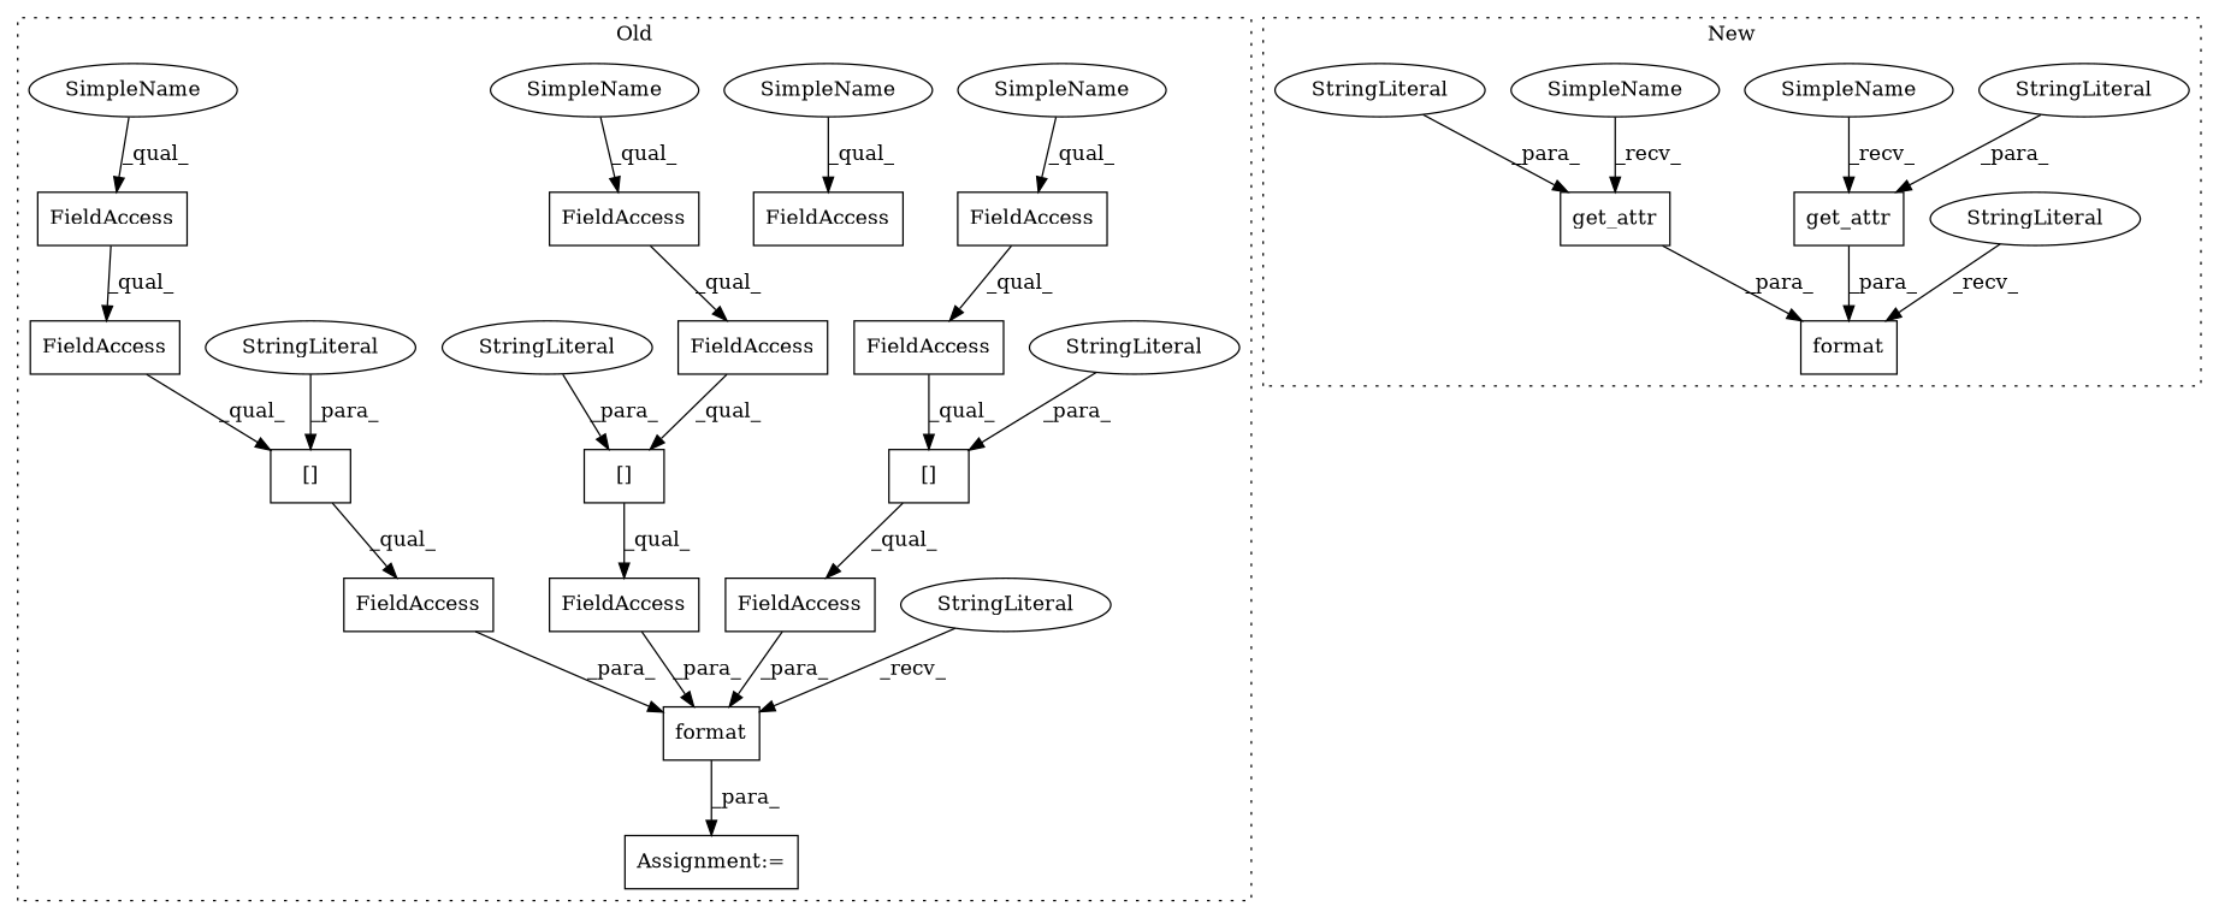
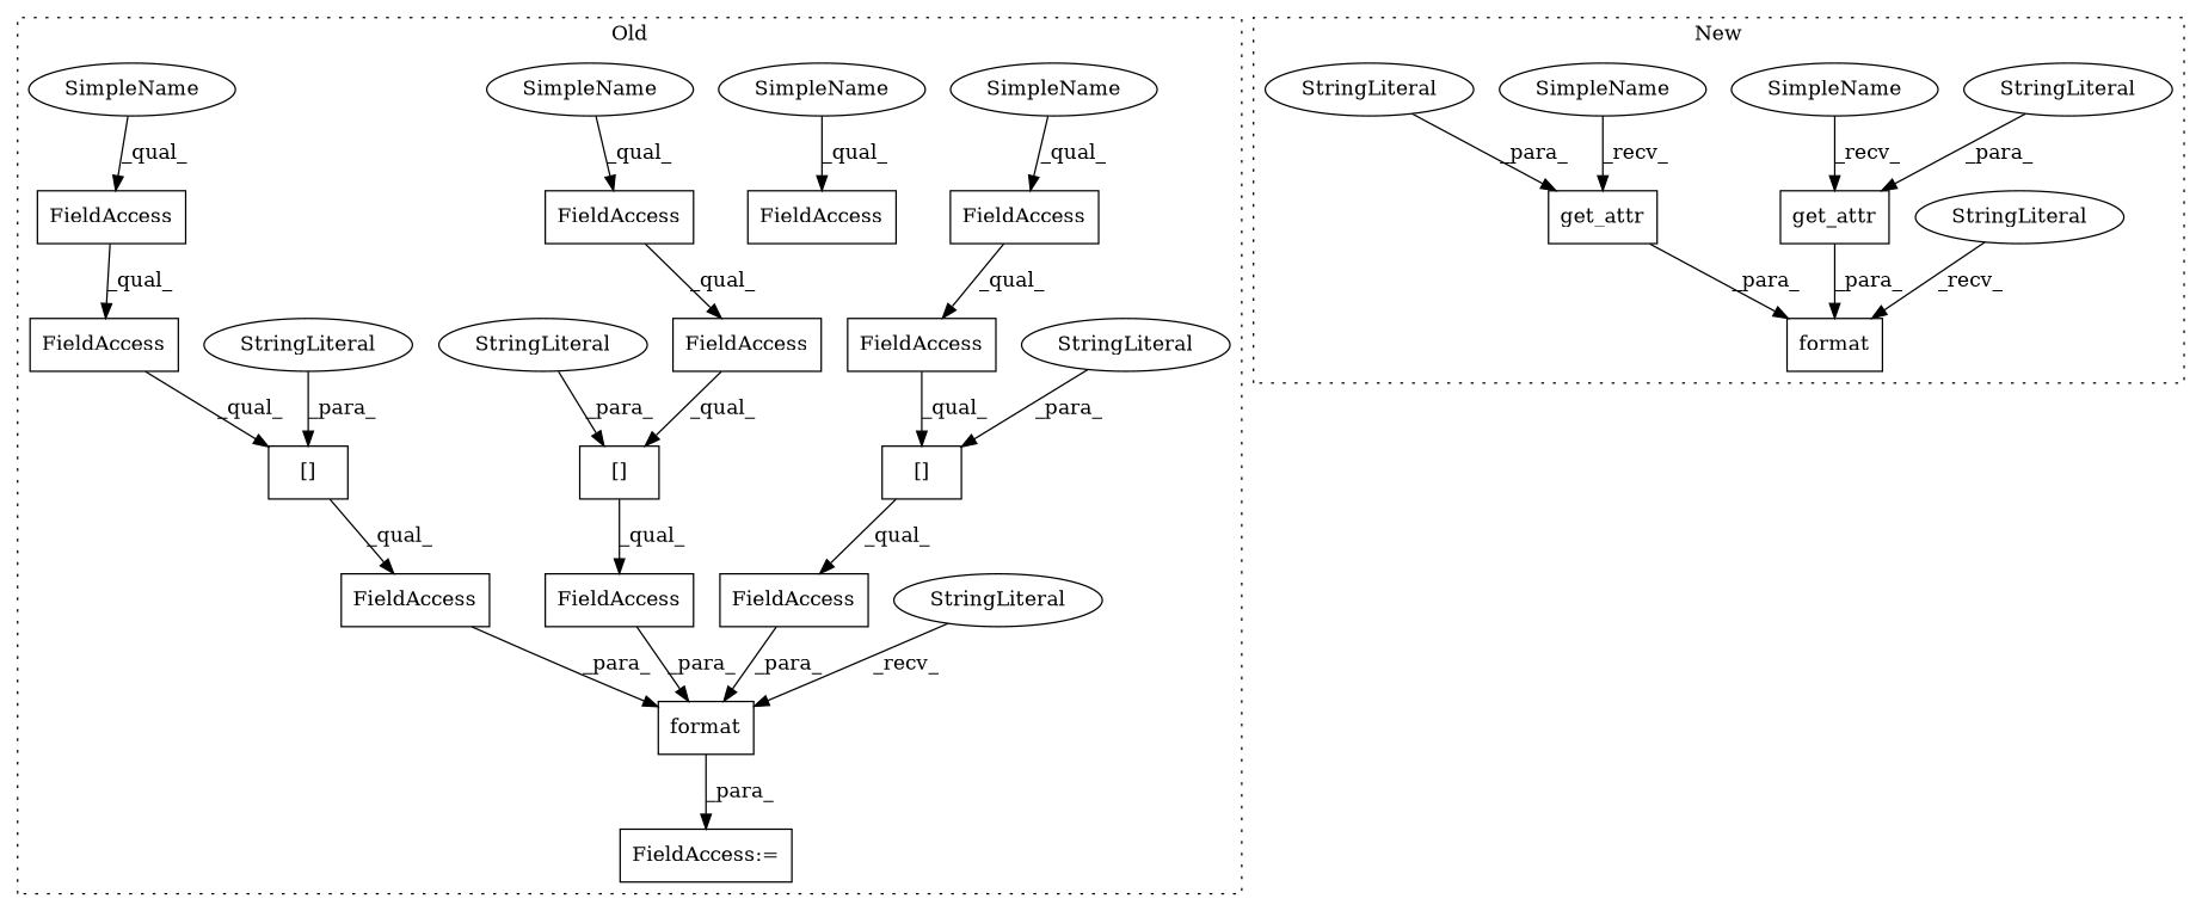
  digraph {
    node [a=22 l=7 s=13755 shape=box]
    n1 [a=32 l="7,1" label=format s="13660,13811"]
    n2 [a=45 l=73 label=StringLiteral s=13586 shape=ellipse]
    n3 [l=36 label=FieldAccess]
    n4 [a=2 l="22,1" label="[]" s="13755,13788"]
    n5 [l=37 label=FieldAccess s=13717]
    n6 [a=2 l="22,1" label="[]" s="13717,13751"]
    n7 [l=21 label=FieldAccess s=13717]
    n8 [l=21 label=FieldAccess]
    n9 [l=16 label=FieldAccess]
    n10 [l=16 label=FieldAccess s=13792]
    n11 [l=16 label=FieldAccess s=13680]
    n12 [l=36 label=FieldAccess s=13680]
    n13 [a=2 l="22,1" label="[]" s="13680,13713"]
    n14 [l=16 label=FieldAccess s=13717]
    n15 [l=21 label=FieldAccess s=13680]
-   n16 [a=7 l=1 label="Assignment:=" s=13585]
+   n16 [a=7 l=1 label="FieldAccess:=" s=13585]
    n17 [a=45 l=11 label=StringLiteral s=13702 shape=ellipse]
    n18 [a=45 l=12 label=StringLiteral s=13739 shape=ellipse]
    n19 [a=45 l=11 label=StringLiteral s=13777 shape=ellipse]
    n20 [a=42 label=SimpleName s=13717 shape=ellipse]
    n21 [a=42 label=SimpleName s=13792 shape=ellipse]
    n22 [a=42 label=SimpleName s=13680 shape=ellipse]
    n23 [a=42 label=SimpleName shape=ellipse]
    n24 [a=32 l="9,1" label=get_attr s="13727,13748"]
    n25 [a=32 l="7,1" label=format s="13647,13749"]
    n26 [a=45 l=71 label=StringLiteral s=13575 shape=ellipse]
    n27 [a=45 l=12 label=StringLiteral s=13736 shape=ellipse]
    n28 [a=32 l="9,1" label=get_attr s="13697,13717"]
    n29 [a=45 l=11 label=StringLiteral s=13706 shape=ellipse]
    n30 [a=42 label=SimpleName s=13689 shape=ellipse]
    n31 [a=42 label=SimpleName s=13719 shape=ellipse]
    subgraph cluster_1 {
      label=Old
      style=dotted
      n1
      n2
      n3
      n4
      n5
      n6
      n7
      n8
      n9
      n10
      n11
      n12
      n13
      n14
      n15
      n16
      n17
      n18
      n19
      n20
      n21
      n22
      n23
    }
    subgraph cluster_2 {
      label=New
      style=dotted
      n24
      n25
      n26
      n27
      n28
      n29
      n30
      n31
    }
    n1 -> n16 [label=_para_]
    n2 -> n1 [label=_recv_]
    n3 -> n1 [label=_para_]
    n4 -> n3 [label=_qual_]
    n5 -> n1 [label=_para_]
    n6 -> n5 [label=_qual_]
    n7 -> n6 [label=_qual_]
    n8 -> n4 [label=_qual_]
    n9 -> n8 [label=_qual_]
    n11 -> n15 [label=_qual_]
    n12 -> n1 [label=_para_]
    n13 -> n12 [label=_qual_]
    n14 -> n7 [label=_qual_]
    n15 -> n13 [label=_qual_]
    n17 -> n13 [label=_para_]
    n18 -> n6 [label=_para_]
    n19 -> n4 [label=_para_]
    n20 -> n14 [label=_qual_]
    n21 -> n10 [label=_qual_]
    n22 -> n11 [label=_qual_]
    n23 -> n9 [label=_qual_]
    n24 -> n25 [label=_para_]
    n26 -> n25 [label=_recv_]
    n27 -> n24 [label=_para_]
    n28 -> n25 [label=_para_]
    n29 -> n28 [label=_para_]
    n30 -> n28 [label=_recv_]
    n31 -> n24 [label=_recv_]
  }
